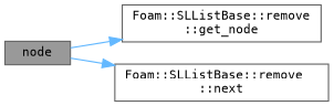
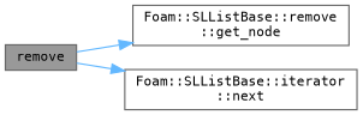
  digraph {
    fontname="DejaVu Sans Mono"
    rankdir=LR
    node [color=grey40 fillcolor=white fontname="DejaVu Sans Mono" fontsize=10 shape=box style=filled]
    edge [color=steelblue1 fontname="DejaVu Sans Mono" fontsize=10 labelfontname=Helvetica labelfontsize=10 style=solid]
-   n1 [color=gray40 fillcolor=grey60 fontcolor=black height=0.2 label="node" width=0.4]
+   n1 [color=gray40 fillcolor=grey60 fontcolor=black height=0.2 label=remove width=0.4]
    n2 [height=0.2 label="Foam::SLListBase::remove\l::get_node" width=0.4]
-   n3 [height=0.2 label="Foam::SLListBase::remove\l::next" width=0.4]
+   n3 [height=0.2 label="Foam::SLListBase::iterator\l::next" width=0.4]
    n1 -> n2
    n1 -> n3
  }
